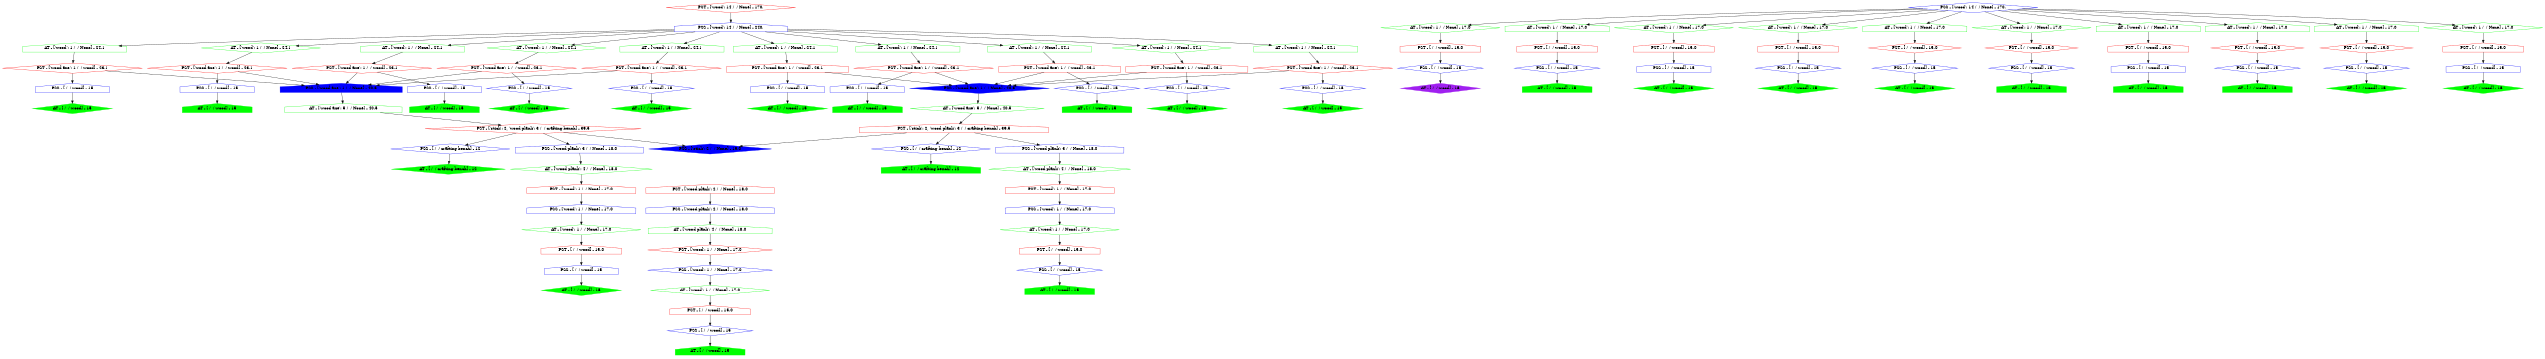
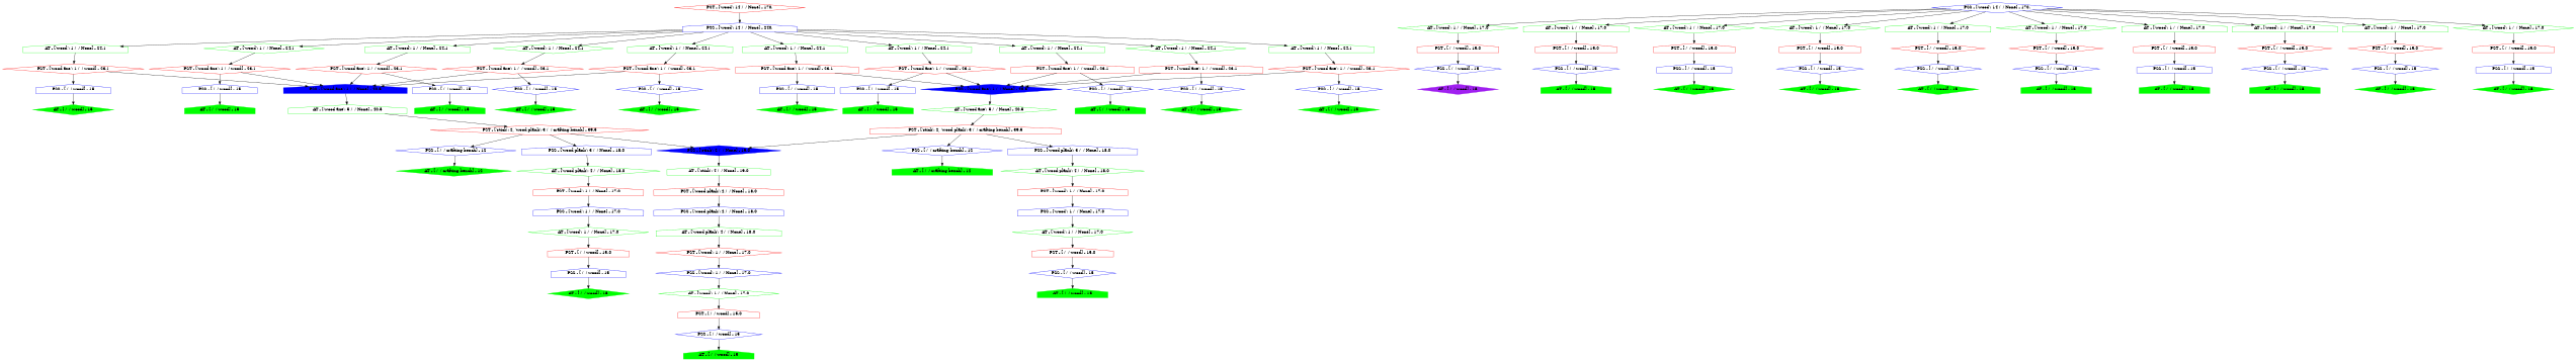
  digraph {
    node [color=green shape=diamond style=unfilled]
    n1 [color=red label="PST - ['wood': 14 /  / None] - 170." style=""]
    n2 [color=blue label="PSS - ['wood': 14 /  / None] - 240." shape=house]
    n3 [color=blue label="PSS - ['wood': 14 /  / None] - 170." style=""]
    n4 [label="AT - ['wood': 1 /  / None] - 17.0"]
    n5 [label="AT - ['wood': 1 /  / None] - 17.0" shape=house]
    n6 [label="AT - ['wood': 1 /  / None] - 17.0"]
    n7 [label="AT - ['wood': 1 /  / None] - 17.0"]
    n8 [label="AT - ['wood': 1 /  / None] - 17.0" shape=house]
    n9 [label="AT - ['wood': 1 /  / None] - 17.0"]
    n10 [label="AT - ['wood': 1 /  / None] - 17.0" shape=house]
    n11 [label="AT - ['wood': 1 /  / None] - 17.0" shape=house]
    n12 [label="AT - ['wood': 1 /  / None] - 17.0" shape=house]
    n13 [label="AT - ['wood': 1 /  / None] - 17.0"]
    n14 [label="AT - ['wood': 1 /  / None] - 24.1" shape=house]
    n15 [label="AT - ['wood': 1 /  / None] - 24.1"]
    n16 [label="AT - ['wood': 1 /  / None] - 24.1" shape=house]
    n17 [label="AT - ['wood': 1 /  / None] - 24.1"]
    n18 [label="AT - ['wood': 1 /  / None] - 24.1" shape=house]
    n19 [label="AT - ['wood': 1 /  / None] - 24.1" shape=house]
    n20 [label="AT - ['wood': 1 /  / None] - 24.1" shape=house]
    n21 [label="AT - ['wood': 1 /  / None] - 24.1" shape=house]
    n22 [label="AT - ['wood': 1 /  / None] - 24.1"]
    n23 [label="AT - ['wood': 1 /  / None] - 24.1" shape=house]
    n24 [color=red label="PST - [ /  / wood] - 15.0" shape=house]
    n25 [color=red label="PST - [ /  / wood] - 15.0" shape=house]
    n26 [color=red label="PST - [ /  / wood] - 15.0" shape=house]
    n27 [color=red label="PST - [ /  / wood] - 15.0" shape=house]
    n28 [color=red label="PST - [ /  / wood] - 15.0"]
    n29 [color=red label="PST - [ /  / wood] - 15.0"]
    n30 [color=red label="PST - [ /  / wood] - 15.0" shape=house]
    n31 [color=red label="PST - [ /  / wood] - 15.0"]
    n32 [color=red label="PST - [ /  / wood] - 15.0"]
    n33 [color=red label="PST - [ /  / wood] - 15.0" shape=house]
    n34 [color=red label="PST - ['wood axe': 1 /  / wood] - 23.1"]
    n35 [color=red label="PST - ['wood axe': 1 /  / wood] - 23.1"]
    n36 [color=red label="PST - ['wood axe': 1 /  / wood] - 23.1"]
    n37 [color=red label="PST - ['wood axe': 1 /  / wood] - 23.1"]
    n38 [color=red label="PST - ['wood axe': 1 /  / wood] - 23.1"]
    n39 [color=red label="PST - ['wood axe': 1 /  / wood] - 23.1" shape=house]
    n40 [color=red label="PST - ['wood axe': 1 /  / wood] - 23.1"]
    n41 [color=red label="PST - ['wood axe': 1 /  / wood] - 23.1" shape=house]
    n42 [color=red label="PST - ['wood axe': 1 /  / wood] - 23.1" shape=house]
    n43 [color=red label="PST - ['wood axe': 1 /  / wood] - 23.1"]
    n44 [color=blue label="PSS - [ /  / wood] - 15"]
    n45 [color=blue label="PSS - [ /  / wood] - 15"]
    n46 [color=blue label="PSS - [ /  / wood] - 15" shape=house]
    n47 [color=blue label="PSS - [ /  / wood] - 15"]
    n48 [color=blue label="PSS - [ /  / wood] - 15"]
    n49 [color=blue label="PSS - [ /  / wood] - 15"]
    n50 [color=blue label="PSS - [ /  / wood] - 15" shape=house]
    n51 [color=blue label="PSS - [ /  / wood] - 15"]
    n52 [color=blue label="PSS - [ /  / wood] - 15"]
    n53 [color=blue label="PSS - [ /  / wood] - 15" shape=house]
    n54 [color=blue label="PSS - ['wood axe': 1 /  / None] - 40.5" shape=house style=filled]
    n55 [color=blue label="PSS - [ /  / wood] - 15" shape=house]
    n56 [color=blue label="PSS - [ /  / wood] - 15" shape=house]
    n57 [color=blue label="PSS - [ /  / wood] - 15" shape=house]
    n58 [color=blue label="PSS - [ /  / wood] - 15"]
    n59 [color=blue label="PSS - [ /  / wood] - 15"]
    n60 [color=blue label="PSS - ['wood axe': 1 /  / None] - 40.5" style=filled]
    n61 [color=blue label="PSS - [ /  / wood] - 15" shape=house]
    n62 [color=blue label="PSS - [ /  / wood] - 15" shape=house]
    n63 [color=blue label="PSS - [ /  / wood] - 15"]
    n64 [color=blue label="PSS - [ /  / wood] - 15"]
    n65 [color=blue label="PSS - [ /  / wood] - 15"]
    n66 [color=purple label="AT - [ /  / wood] - 15" style=filled]
    n67 [label="AT - [ /  / wood] - 15" shape=house style=filled]
    n68 [label="AT - [ /  / wood] - 15" style=filled]
    n69 [label="AT - [ /  / wood] - 15" style=filled]
    n70 [label="AT - [ /  / wood] - 15" style=filled]
    n71 [label="AT - [ /  / wood] - 15" shape=house style=filled]
    n72 [label="AT - [ /  / wood] - 15" shape=house style=filled]
    n73 [label="AT - [ /  / wood] - 15" shape=house style=filled]
    n74 [label="AT - [ /  / wood] - 15" style=filled]
    n75 [label="AT - [ /  / wood] - 15" style=filled]
    n76 [label="AT - ['wood axe': 5 /  / None] - 40.5" shape=house]
    n77 [label="AT - [ /  / wood] - 15" style=filled]
    n78 [label="AT - [ /  / wood] - 15" shape=house style=filled]
    n79 [label="AT - [ /  / wood] - 15" shape=house style=filled]
    n80 [label="AT - [ /  / wood] - 15" style=filled]
    n81 [label="AT - [ /  / wood] - 15" style=filled]
    n82 [label="AT - ['wood axe': 5 /  / None] - 40.5"]
    n83 [label="AT - [ /  / wood] - 15" style=filled]
    n84 [label="AT - [ /  / wood] - 15" shape=house style=filled]
    n85 [label="AT - [ /  / wood] - 15" shape=house style=filled]
    n86 [label="AT - [ /  / wood] - 15" style=filled]
    n87 [label="AT - [ /  / wood] - 15" style=filled]
    n88 [color=red label="PST - ['stick': 2, 'wood plank': 3 /  / crafting bench] - 39.5"]
    n89 [color=red label="PST - ['stick': 2, 'wood plank': 3 /  / crafting bench] - 39.5" shape=house]
    n90 [color=blue label="PSS - ['wood plank': 3 /  / None] - 18.0" shape=house]
    n91 [color=blue label="PSS - [ /  / crafting bench] - 12"]
    n92 [color=blue label="PSS - ['stick': 2 /  / None] - 19.0" style=filled]
    n93 [color=blue label="PSS - ['wood plank': 3 /  / None] - 18.0" shape=house]
    n94 [color=blue label="PSS - [ /  / crafting bench] - 12"]
    n95 [label="AT - ['wood plank': 4 /  / None] - 18.0"]
    n96 [label="AT - [ /  / crafting bench] - 12" style=filled]
+   n97 [label="AT - ['stick': 4 /  / None] - 19.0" shape=house]
    n98 [label="AT - ['wood plank': 4 /  / None] - 18.0"]
    n99 [label="AT - [ /  / crafting bench] - 12" shape=house style=filled]
    n100 [color=red label="PST - ['wood': 1 /  / None] - 17.0" shape=house]
    n101 [color=red label="PST - ['wood plank': 2 /  / None] - 18.0" shape=house]
    n102 [color=red label="PST - ['wood': 1 /  / None] - 17.0" shape=house]
    n103 [color=blue label="PSS - ['wood': 1 /  / None] - 17.0" shape=house]
    n104 [color=blue label="PSS - ['wood plank': 2 /  / None] - 18.0" shape=house]
    n105 [color=blue label="PSS - ['wood': 1 /  / None] - 17.0" shape=house]
    n106 [label="AT - ['wood': 1 /  / None] - 17.0"]
    n107 [label="AT - ['wood plank': 4 /  / None] - 18.0" shape=house]
    n108 [label="AT - ['wood': 1 /  / None] - 17.0"]
    n109 [color=red label="PST - [ /  / wood] - 15.0" shape=house]
    n110 [color=red label="PST - ['wood': 1 /  / None] - 17.0"]
    n111 [color=red label="PST - [ /  / wood] - 15.0" shape=house]
    n112 [color=blue label="PSS - [ /  / wood] - 15" shape=house]
    n113 [color=blue label="PSS - ['wood': 1 /  / None] - 17.0"]
    n114 [color=blue label="PSS - [ /  / wood] - 15"]
    n115 [label="AT - [ /  / wood] - 15" style=filled]
    n116 [label="AT - ['wood': 1 /  / None] - 17.0"]
    n117 [label="AT - [ /  / wood] - 15" shape=house style=filled]
    n118 [color=red label="PST - [ /  / wood] - 15.0" shape=house]
    n119 [color=blue label="PSS - [ /  / wood] - 15"]
    n120 [label="AT - [ /  / wood] - 15" shape=house style=filled]
    n1 -> n2
    n2 -> n14
    n2 -> n15
    n2 -> n16
    n2 -> n17
    n2 -> n18
    n2 -> n19
    n2 -> n20
    n2 -> n21
    n2 -> n22
    n2 -> n23
    n3 -> n4
    n3 -> n5
    n3 -> n6
    n3 -> n7
    n3 -> n8
    n3 -> n9
    n3 -> n10
    n3 -> n11
    n3 -> n12
    n3 -> n13
    n4 -> n24
    n5 -> n25
    n6 -> n26
    n7 -> n27
    n8 -> n28
    n9 -> n29
    n10 -> n30
    n11 -> n31
    n12 -> n32
    n13 -> n33
    n14 -> n34
    n15 -> n35
    n16 -> n36
    n17 -> n37
    n18 -> n38
    n19 -> n39
    n20 -> n40
    n21 -> n41
    n22 -> n42
    n23 -> n43
    n24 -> n44
    n25 -> n45
    n26 -> n46
    n27 -> n47
    n28 -> n48
    n29 -> n49
    n30 -> n50
    n31 -> n51
    n32 -> n52
    n33 -> n53
    n34 -> n54
    n34 -> n55
    n35 -> n54
    n35 -> n56
    n36 -> n54
    n36 -> n57
    n37 -> n54
    n37 -> n58
    n38 -> n54
    n38 -> n59
    n39 -> n60
    n39 -> n61
    n40 -> n60
    n40 -> n62
    n41 -> n60
    n41 -> n63
    n42 -> n60
    n42 -> n64
    n43 -> n60
    n43 -> n65
    n44 -> n66
    n45 -> n67
    n46 -> n68
    n47 -> n69
    n48 -> n70
    n49 -> n71
    n50 -> n72
    n51 -> n73
    n52 -> n74
    n53 -> n75
    n54 -> n76
    n55 -> n77
    n56 -> n78
    n57 -> n79
    n58 -> n80
    n59 -> n81
    n60 -> n82
    n61 -> n83
    n62 -> n84
    n63 -> n85
    n64 -> n86
    n65 -> n87
    n76 -> n88
    n82 -> n89
    n88 -> n90
    n88 -> n91
    n88 -> n92
    n89 -> n92
    n89 -> n93
    n89 -> n94
    n90 -> n95
    n91 -> n96
+   n92 -> n97
    n93 -> n98
    n94 -> n99
    n95 -> n100
+   n97 -> n101
    n98 -> n102
    n100 -> n103
    n101 -> n104
    n102 -> n105
    n103 -> n106
    n104 -> n107
    n105 -> n108
    n106 -> n109
    n107 -> n110
    n108 -> n111
    n109 -> n112
    n110 -> n113
    n111 -> n114
    n112 -> n115
    n113 -> n116
    n114 -> n117
    n116 -> n118
    n118 -> n119
    n119 -> n120
  }
